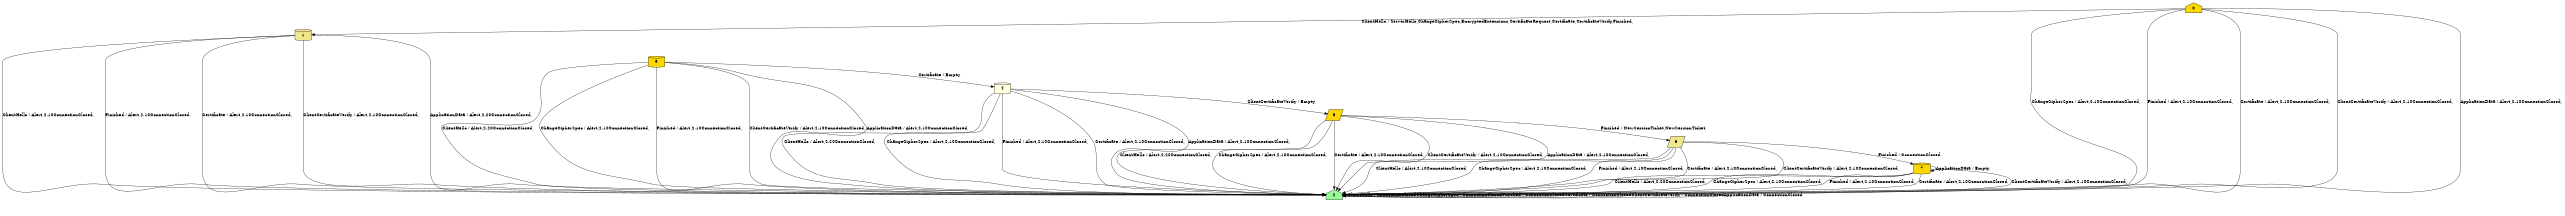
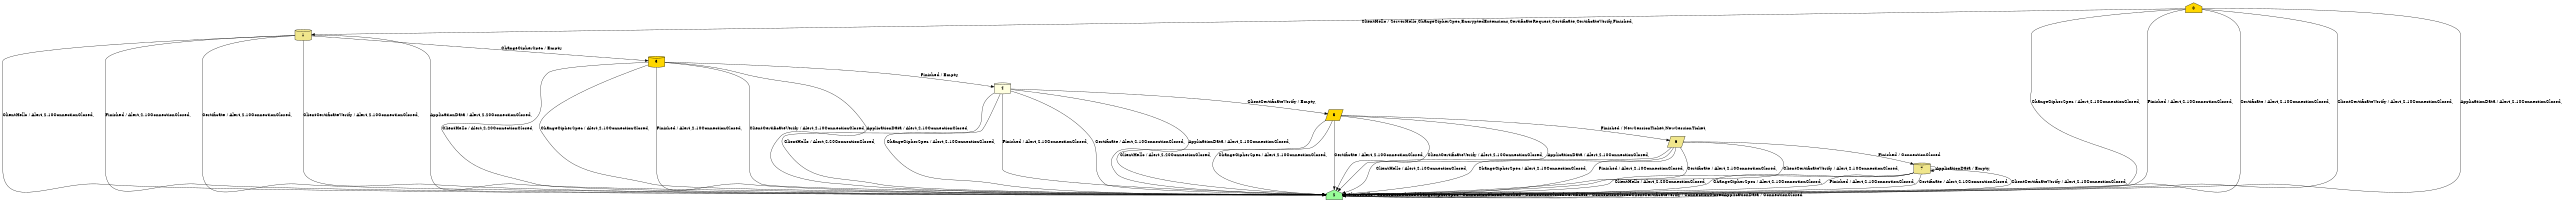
  digraph {
    node [fillcolor=gold shape=cylinder style=filled]
    n1 [label=0 shape=house]
    n2 [fillcolor=khaki label=1]
    n3 [fillcolor=palegreen label=2 shape=house]
    n4 [label=3]
    n5 [fillcolor=lightyellow label=4]
    n6 [label=5 shape=parallelogram]
    n7 [fillcolor=khaki label=6 shape=parallelogram]
-   n8 [label=7]
+   n8 [fillcolor=khaki label=7]
    n1 -> n2 [label="ClientHello / ServerHello,ChangeCipherSpec,EncryptedExtensions,CertificateRequest,Certificate,CertificateVerify,Finished,"]
    n1 -> n3 [label="ChangeCipherSpec / Alert,2.10ConnectionClosed,"]
    n1 -> n3 [label="Finished / Alert,2.10ConnectionClosed,"]
    n1 -> n3 [label="Certificate / Alert,2.10ConnectionClosed,"]
    n1 -> n3 [label="ClientCertificateVerify / Alert,2.10ConnectionClosed,"]
    n1 -> n3 [label="ApplicationData / Alert,2.10ConnectionClosed,"]
    n2 -> n3 [label="ClientHello / Alert,2.10ConnectionClosed,"]
    n2 -> n3 [label="Finished / Alert,2.10ConnectionClosed,"]
    n2 -> n3 [label="Certificate / Alert,2.10ConnectionClosed,"]
    n2 -> n3 [label="ClientCertificateVerify / Alert,2.10ConnectionClosed,"]
    n2 -> n3 [label="ApplicationData / Alert,2.20ConnectionClosed,"]
+   n2 -> n4 [label="ChangeCipherSpec / Empty,"]
    n3 -> n3 [label="ClientHello / ConnectionClosed"]
    n3 -> n3 [label="ChangeCipherSpec / ConnectionClosed"]
    n3 -> n3 [label="Finished / ConnectionClosed"]
    n3 -> n3 [label="Certificate / ConnectionClosed"]
    n3 -> n3 [label="ClientCertificateVerify / ConnectionClosed"]
    n3 -> n3 [label="ApplicationData / ConnectionClosed"]
    n4 -> n3 [label="ClientHello / Alert,2.20ConnectionClosed,"]
    n4 -> n3 [label="ChangeCipherSpec / Alert,2.10ConnectionClosed,"]
    n4 -> n3 [label="Finished / Alert,2.10ConnectionClosed,"]
    n4 -> n3 [label="ClientCertificateVerify / Alert,2.10ConnectionClosed,"]
    n4 -> n3 [label="ApplicationData / Alert,2.10ConnectionClosed,"]
-   n4 -> n5 [label="Certificate / Empty,"]
+   n4 -> n5 [label="Finished / Empty,"]
    n5 -> n3 [label="ClientHello / Alert,2.20ConnectionClosed,"]
    n5 -> n3 [label="ChangeCipherSpec / Alert,2.10ConnectionClosed,"]
    n5 -> n3 [label="Finished / Alert,2.10ConnectionClosed,"]
    n5 -> n3 [label="Certificate / Alert,2.10ConnectionClosed,"]
    n5 -> n3 [label="ApplicationData / Alert,2.10ConnectionClosed,"]
    n5 -> n6 [label="ClientCertificateVerify / Empty,"]
    n6 -> n3 [label="ClientHello / Alert,2.20ConnectionClosed,"]
    n6 -> n3 [label="ChangeCipherSpec / Alert,2.10ConnectionClosed,"]
    n6 -> n3 [label="Certificate / Alert,2.10ConnectionClosed,"]
    n6 -> n3 [label="ClientCertificateVerify / Alert,2.10ConnectionClosed,"]
    n6 -> n3 [label="ApplicationData / Alert,2.10ConnectionClosed,"]
    n6 -> n7 [label="Finished / NewSessionTicket,NewSessionTicket,"]
    n7 -> n3 [label="ClientHello / Alert,2.10ConnectionClosed,"]
    n7 -> n3 [label="ChangeCipherSpec / Alert,2.10ConnectionClosed,"]
    n7 -> n3 [label="Finished / Alert,2.10ConnectionClosed,"]
    n7 -> n3 [label="Certificate / Alert,2.10ConnectionClosed,"]
    n7 -> n3 [label="ClientCertificateVerify / Alert,2.10ConnectionClosed,"]
    n7 -> n8 [label="Finished / ConnectionClosed"]
    n8 -> n3 [label="ClientHello / Alert,2.20ConnectionClosed,"]
    n8 -> n3 [label="ChangeCipherSpec / Alert,2.10ConnectionClosed,"]
    n8 -> n3 [label="Finished / Alert,2.10ConnectionClosed,"]
    n8 -> n3 [label="Certificate / Alert,2.10ConnectionClosed,"]
    n8 -> n3 [label="ClientCertificateVerify / Alert,2.10ConnectionClosed,"]
    n8 -> n8 [label="ApplicationData / Empty,"]
  }
